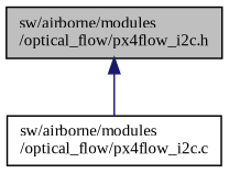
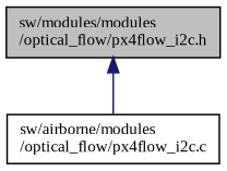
  digraph {
    fontname="Liberation Serif"
    node [color=black fontname="Liberation Serif" fontsize=10 shape=record style=filled]
-   n1 [fillcolor=grey75 fontcolor=black height=0.2 label="sw/airborne/modules\l/optical_flow/px4flow_i2c.h" width=0.4]
+   n1 [fillcolor=grey75 fontcolor=black height=0.2 label="sw/modules/modules\l/optical_flow/px4flow_i2c.h" width=0.4]
    n2 [fillcolor=white height=0.2 label="sw/airborne/modules\l/optical_flow/px4flow_i2c.c" width=0.4]
    n1 -> n2 [color=midnightblue dir=back fontname="Liberation Serif" fontsize=10 labelfontname=FreeSans labelfontsize=10 style=solid]
  }
